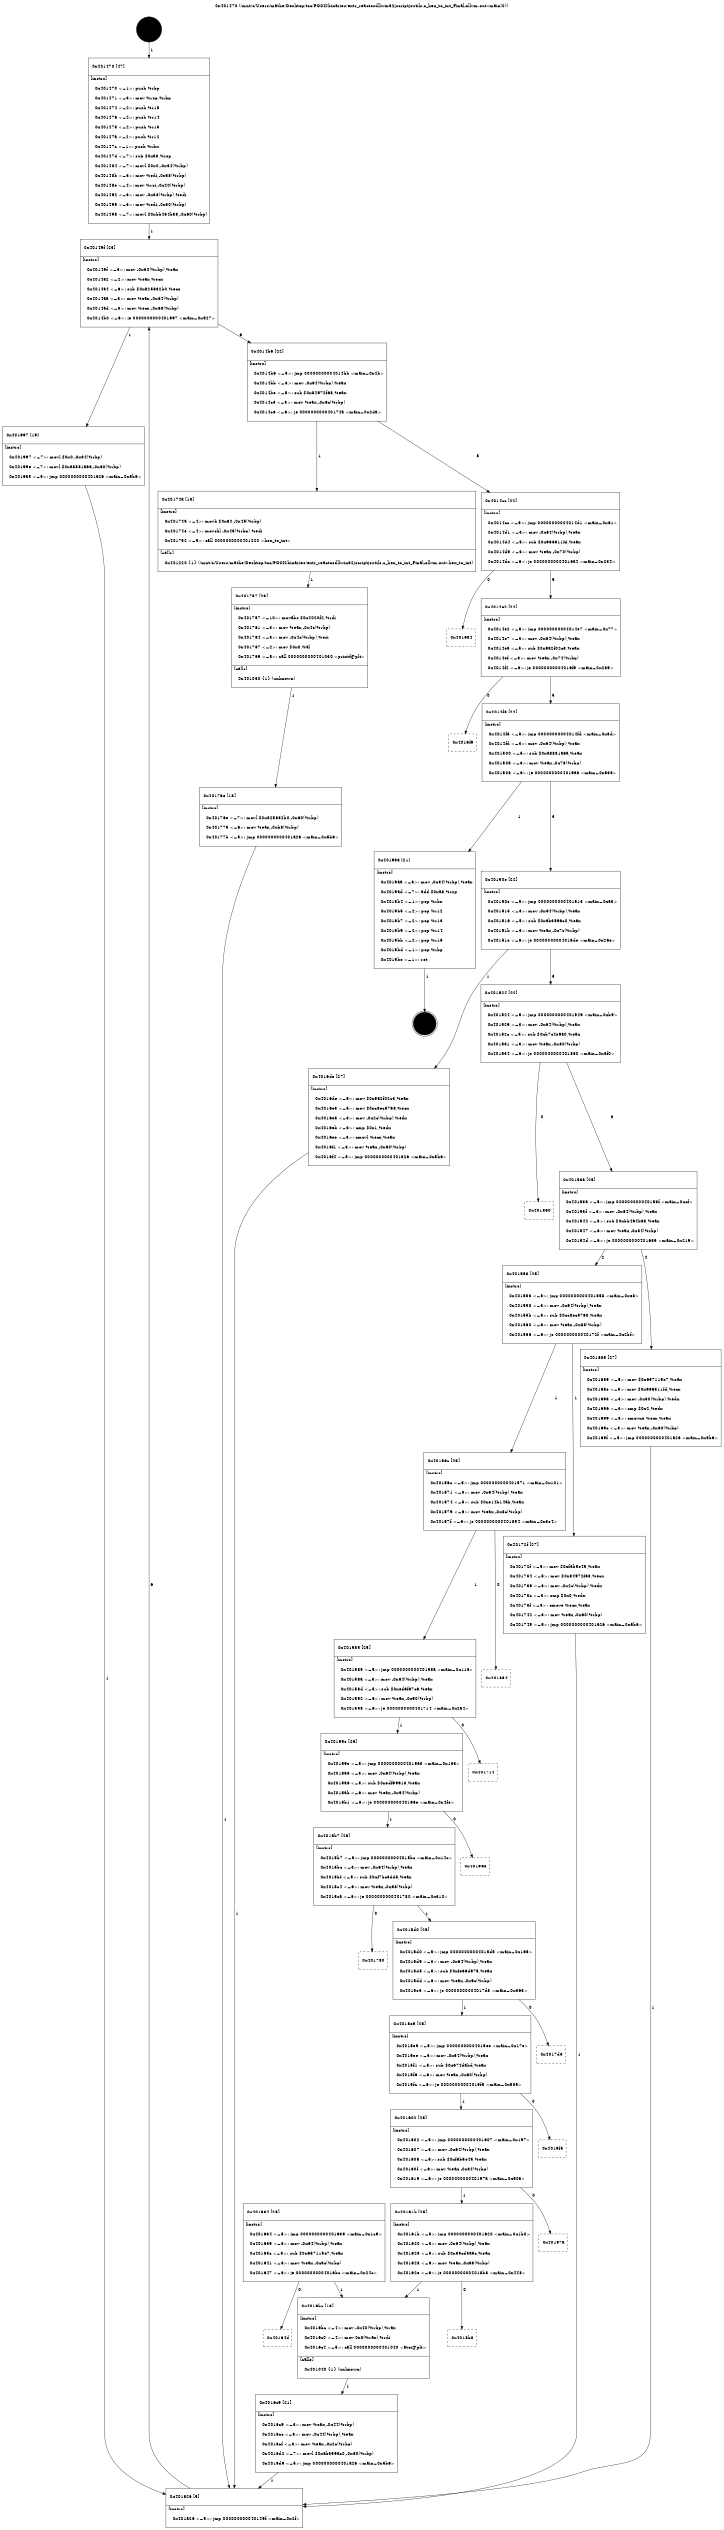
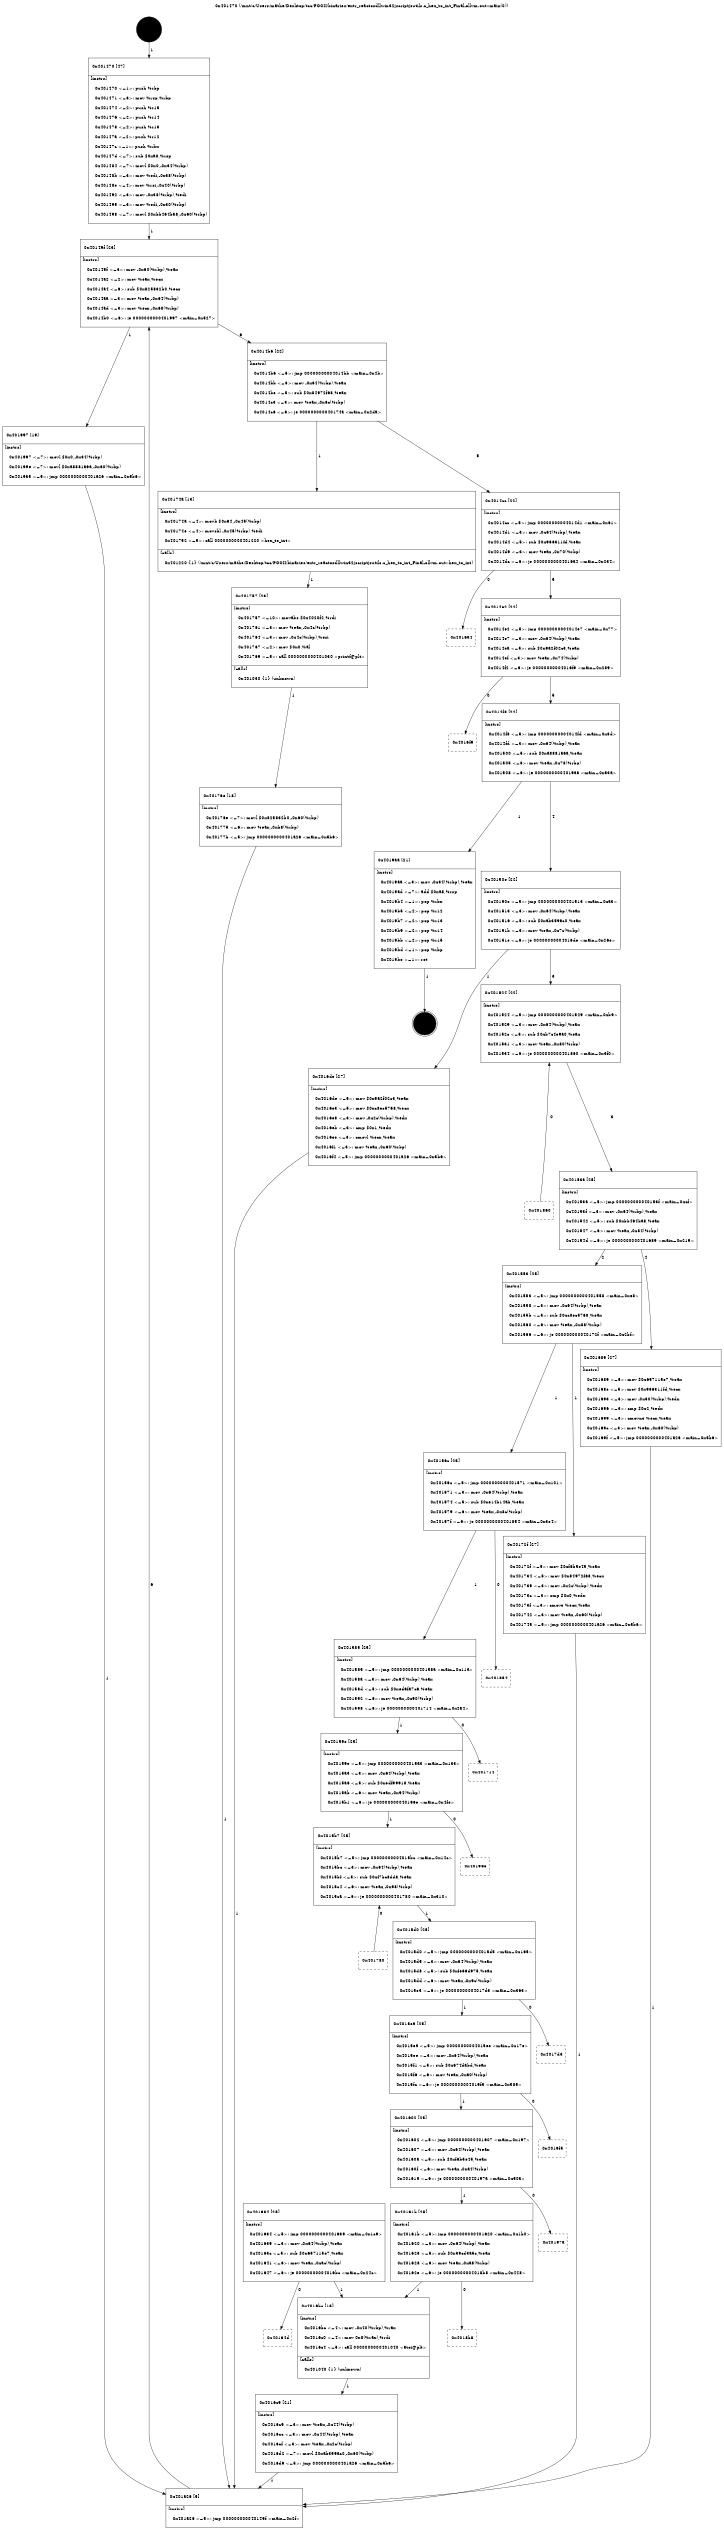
  digraph {
    label="0x401470 (/mnt/c/Users/mathe/Desktop/tcc/POCII/binaries/extr_reactosdllwin32jscriptjsutils.c_hex_to_int_Final-ollvm.out::main(0))"
    labelloc=t
    node [shape=record]
    Entry [fillcolor=black height=0.3 shape=circle style=filled width=0.3]
    n2 [label="{\n     0x401470 [47]\l\n     | [instrs]\l\n     &nbsp;&nbsp;0x401470 \<+1\>: push %rbp\l\n     &nbsp;&nbsp;0x401471 \<+3\>: mov %rsp,%rbp\l\n     &nbsp;&nbsp;0x401474 \<+2\>: push %r15\l\n     &nbsp;&nbsp;0x401476 \<+2\>: push %r14\l\n     &nbsp;&nbsp;0x401478 \<+2\>: push %r13\l\n     &nbsp;&nbsp;0x40147a \<+2\>: push %r12\l\n     &nbsp;&nbsp;0x40147c \<+1\>: push %rbx\l\n     &nbsp;&nbsp;0x40147d \<+7\>: sub $0xa8,%rsp\l\n     &nbsp;&nbsp;0x401484 \<+7\>: movl $0x0,-0x34(%rbp)\l\n     &nbsp;&nbsp;0x40148b \<+3\>: mov %edi,-0x38(%rbp)\l\n     &nbsp;&nbsp;0x40148e \<+4\>: mov %rsi,-0x40(%rbp)\l\n     &nbsp;&nbsp;0x401492 \<+3\>: mov -0x38(%rbp),%edi\l\n     &nbsp;&nbsp;0x401495 \<+3\>: mov %edi,-0x30(%rbp)\l\n     &nbsp;&nbsp;0x401498 \<+7\>: movl $0xbb464ba8,-0x60(%rbp)\l\n  }"]
    n3 [label="{\n     0x40149f [23]\l\n     | [instrs]\l\n     &nbsp;&nbsp;0x40149f \<+3\>: mov -0x60(%rbp),%eax\l\n     &nbsp;&nbsp;0x4014a2 \<+2\>: mov %eax,%ecx\l\n     &nbsp;&nbsp;0x4014a4 \<+6\>: sub $0x825832b0,%ecx\l\n     &nbsp;&nbsp;0x4014aa \<+3\>: mov %eax,-0x64(%rbp)\l\n     &nbsp;&nbsp;0x4014ad \<+3\>: mov %ecx,-0x68(%rbp)\l\n     &nbsp;&nbsp;0x4014b0 \<+6\>: je 0000000000401997 \<main+0x527\>\l\n  }"]
    n4 [label="{\n     0x401997 [19]\l\n     | [instrs]\l\n     &nbsp;&nbsp;0x401997 \<+7\>: movl $0x0,-0x34(%rbp)\l\n     &nbsp;&nbsp;0x40199e \<+7\>: movl $0xa8881a6a,-0x60(%rbp)\l\n     &nbsp;&nbsp;0x4019a5 \<+5\>: jmp 0000000000401a26 \<main+0x5b6\>\l\n  }"]
    n5 [label="{\n     0x4014b6 [22]\l\n     | [instrs]\l\n     &nbsp;&nbsp;0x4014b6 \<+5\>: jmp 00000000004014bb \<main+0x4b\>\l\n     &nbsp;&nbsp;0x4014bb \<+3\>: mov -0x64(%rbp),%eax\l\n     &nbsp;&nbsp;0x4014be \<+5\>: sub $0x84972f68,%eax\l\n     &nbsp;&nbsp;0x4014c3 \<+3\>: mov %eax,-0x6c(%rbp)\l\n     &nbsp;&nbsp;0x4014c6 \<+6\>: je 000000000040174a \<main+0x2da\>\l\n  }"]
    n6 [label="{\n     0x401a26 [5]\l\n     | [instrs]\l\n     &nbsp;&nbsp;0x401a26 \<+5\>: jmp 000000000040149f \<main+0x2f\>\l\n  }"]
    n7 [label="{\n     0x40174a [13]\l\n     | [instrs]\l\n     &nbsp;&nbsp;0x40174a \<+4\>: movb $0x64,-0x45(%rbp)\l\n     &nbsp;&nbsp;0x40174e \<+4\>: movsbl -0x45(%rbp),%edi\l\n     &nbsp;&nbsp;0x401752 \<+5\>: call 0000000000401220 \<hex_to_int\>\l\n     | [calls]\l\n     &nbsp;&nbsp;0x401220 \{1\} (/mnt/c/Users/mathe/Desktop/tcc/POCII/binaries/extr_reactosdllwin32jscriptjsutils.c_hex_to_int_Final-ollvm.out::hex_to_int)\l\n  }"]
    n8 [label="{\n     0x4014cc [22]\l\n     | [instrs]\l\n     &nbsp;&nbsp;0x4014cc \<+5\>: jmp 00000000004014d1 \<main+0x61\>\l\n     &nbsp;&nbsp;0x4014d1 \<+3\>: mov -0x64(%rbp),%eax\l\n     &nbsp;&nbsp;0x4014d4 \<+5\>: sub $0x966311fd,%eax\l\n     &nbsp;&nbsp;0x4014d9 \<+3\>: mov %eax,-0x70(%rbp)\l\n     &nbsp;&nbsp;0x4014dc \<+6\>: je 00000000004016a4 \<main+0x234\>\l\n  }"]
    n9 [label="{\n     0x401757 [23]\l\n     | [instrs]\l\n     &nbsp;&nbsp;0x401757 \<+10\>: movabs $0x4020f2,%rdi\l\n     &nbsp;&nbsp;0x401761 \<+3\>: mov %eax,-0x4c(%rbp)\l\n     &nbsp;&nbsp;0x401764 \<+3\>: mov -0x4c(%rbp),%esi\l\n     &nbsp;&nbsp;0x401767 \<+2\>: mov $0x0,%al\l\n     &nbsp;&nbsp;0x401769 \<+5\>: call 0000000000401030 \<printf@plt\>\l\n     | [calls]\l\n     &nbsp;&nbsp;0x401030 \{1\} (unknown)\l\n  }"]
    n10 [label="{\n     0x4016a4\l\n  }" style=dashed]
    n11 [label="{\n     0x4014e2 [22]\l\n     | [instrs]\l\n     &nbsp;&nbsp;0x4014e2 \<+5\>: jmp 00000000004014e7 \<main+0x77\>\l\n     &nbsp;&nbsp;0x4014e7 \<+3\>: mov -0x64(%rbp),%eax\l\n     &nbsp;&nbsp;0x4014ea \<+5\>: sub $0x9a2f02c3,%eax\l\n     &nbsp;&nbsp;0x4014ef \<+3\>: mov %eax,-0x74(%rbp)\l\n     &nbsp;&nbsp;0x4014f2 \<+6\>: je 00000000004016f9 \<main+0x289\>\l\n  }"]
    Exit [fillcolor=black height=0.3 peripheries=2 shape=circle style=filled width=0.3]
    n13 [label="{\n     0x40176e [18]\l\n     | [instrs]\l\n     &nbsp;&nbsp;0x40176e \<+7\>: movl $0x825832b0,-0x60(%rbp)\l\n     &nbsp;&nbsp;0x401775 \<+6\>: mov %eax,-0xb8(%rbp)\l\n     &nbsp;&nbsp;0x40177b \<+5\>: jmp 0000000000401a26 \<main+0x5b6\>\l\n  }"]
    n14 [label="{\n     0x4016f9\l\n  }" style=dashed]
    n15 [label="{\n     0x4014f8 [22]\l\n     | [instrs]\l\n     &nbsp;&nbsp;0x4014f8 \<+5\>: jmp 00000000004014fd \<main+0x8d\>\l\n     &nbsp;&nbsp;0x4014fd \<+3\>: mov -0x64(%rbp),%eax\l\n     &nbsp;&nbsp;0x401500 \<+5\>: sub $0xa8881a6a,%eax\l\n     &nbsp;&nbsp;0x401505 \<+3\>: mov %eax,-0x78(%rbp)\l\n     &nbsp;&nbsp;0x401508 \<+6\>: je 00000000004019aa \<main+0x53a\>\l\n  }"]
    n16 [label="{\n     0x4019aa [21]\l\n     | [instrs]\l\n     &nbsp;&nbsp;0x4019aa \<+3\>: mov -0x34(%rbp),%eax\l\n     &nbsp;&nbsp;0x4019ad \<+7\>: add $0xa8,%rsp\l\n     &nbsp;&nbsp;0x4019b4 \<+1\>: pop %rbx\l\n     &nbsp;&nbsp;0x4019b5 \<+2\>: pop %r12\l\n     &nbsp;&nbsp;0x4019b7 \<+2\>: pop %r13\l\n     &nbsp;&nbsp;0x4019b9 \<+2\>: pop %r14\l\n     &nbsp;&nbsp;0x4019bb \<+2\>: pop %r15\l\n     &nbsp;&nbsp;0x4019bd \<+1\>: pop %rbp\l\n     &nbsp;&nbsp;0x4019be \<+1\>: ret\l\n  }"]
    n17 [label="{\n     0x40150e [22]\l\n     | [instrs]\l\n     &nbsp;&nbsp;0x40150e \<+5\>: jmp 0000000000401513 \<main+0xa3\>\l\n     &nbsp;&nbsp;0x401513 \<+3\>: mov -0x64(%rbp),%eax\l\n     &nbsp;&nbsp;0x401516 \<+5\>: sub $0xab359ac0,%eax\l\n     &nbsp;&nbsp;0x40151b \<+3\>: mov %eax,-0x7c(%rbp)\l\n     &nbsp;&nbsp;0x40151e \<+6\>: je 00000000004016de \<main+0x26e\>\l\n  }"]
    n18 [label="{\n     0x4016de [27]\l\n     | [instrs]\l\n     &nbsp;&nbsp;0x4016de \<+5\>: mov $0x9a2f02c3,%eax\l\n     &nbsp;&nbsp;0x4016e3 \<+5\>: mov $0xc8ec5768,%ecx\l\n     &nbsp;&nbsp;0x4016e8 \<+3\>: mov -0x2c(%rbp),%edx\l\n     &nbsp;&nbsp;0x4016eb \<+3\>: cmp $0x1,%edx\l\n     &nbsp;&nbsp;0x4016ee \<+3\>: cmovl %ecx,%eax\l\n     &nbsp;&nbsp;0x4016f1 \<+3\>: mov %eax,-0x60(%rbp)\l\n     &nbsp;&nbsp;0x4016f4 \<+5\>: jmp 0000000000401a26 \<main+0x5b6\>\l\n  }"]
    n19 [label="{\n     0x401524 [22]\l\n     | [instrs]\l\n     &nbsp;&nbsp;0x401524 \<+5\>: jmp 0000000000401529 \<main+0xb9\>\l\n     &nbsp;&nbsp;0x401529 \<+3\>: mov -0x64(%rbp),%eax\l\n     &nbsp;&nbsp;0x40152c \<+5\>: sub $0xb7c4e9a0,%eax\l\n     &nbsp;&nbsp;0x401531 \<+3\>: mov %eax,-0x80(%rbp)\l\n     &nbsp;&nbsp;0x401534 \<+6\>: je 0000000000401860 \<main+0x3f0\>\l\n  }"]
    n20 [label="{\n     0x4016c9 [21]\l\n     | [instrs]\l\n     &nbsp;&nbsp;0x4016c9 \<+3\>: mov %eax,-0x44(%rbp)\l\n     &nbsp;&nbsp;0x4016cc \<+3\>: mov -0x44(%rbp),%eax\l\n     &nbsp;&nbsp;0x4016cf \<+3\>: mov %eax,-0x2c(%rbp)\l\n     &nbsp;&nbsp;0x4016d2 \<+7\>: movl $0xab359ac0,-0x60(%rbp)\l\n     &nbsp;&nbsp;0x4016d9 \<+5\>: jmp 0000000000401a26 \<main+0x5b6\>\l\n  }"]
    n21 [label="{\n     0x401860\l\n  }" style=dashed]
    n22 [label="{\n     0x40153a [25]\l\n     | [instrs]\l\n     &nbsp;&nbsp;0x40153a \<+5\>: jmp 000000000040153f \<main+0xcf\>\l\n     &nbsp;&nbsp;0x40153f \<+3\>: mov -0x64(%rbp),%eax\l\n     &nbsp;&nbsp;0x401542 \<+5\>: sub $0xbb464ba8,%eax\l\n     &nbsp;&nbsp;0x401547 \<+6\>: mov %eax,-0x84(%rbp)\l\n     &nbsp;&nbsp;0x40154d \<+6\>: je 0000000000401689 \<main+0x219\>\l\n  }"]
    n23 [label="{\n     0x40164d\l\n  }" style=dashed]
    n24 [label="{\n     0x401689 [27]\l\n     | [instrs]\l\n     &nbsp;&nbsp;0x401689 \<+5\>: mov $0x657115e7,%eax\l\n     &nbsp;&nbsp;0x40168e \<+5\>: mov $0x966311fd,%ecx\l\n     &nbsp;&nbsp;0x401693 \<+3\>: mov -0x30(%rbp),%edx\l\n     &nbsp;&nbsp;0x401696 \<+3\>: cmp $0x2,%edx\l\n     &nbsp;&nbsp;0x401699 \<+3\>: cmovne %ecx,%eax\l\n     &nbsp;&nbsp;0x40169c \<+3\>: mov %eax,-0x60(%rbp)\l\n     &nbsp;&nbsp;0x40169f \<+5\>: jmp 0000000000401a26 \<main+0x5b6\>\l\n  }"]
    n25 [label="{\n     0x401553 [25]\l\n     | [instrs]\l\n     &nbsp;&nbsp;0x401553 \<+5\>: jmp 0000000000401558 \<main+0xe8\>\l\n     &nbsp;&nbsp;0x401558 \<+3\>: mov -0x64(%rbp),%eax\l\n     &nbsp;&nbsp;0x40155b \<+5\>: sub $0xc8ec5768,%eax\l\n     &nbsp;&nbsp;0x401560 \<+6\>: mov %eax,-0x88(%rbp)\l\n     &nbsp;&nbsp;0x401566 \<+6\>: je 000000000040172f \<main+0x2bf\>\l\n  }"]
    n26 [label="{\n     0x4016bc [13]\l\n     | [instrs]\l\n     &nbsp;&nbsp;0x4016bc \<+4\>: mov -0x40(%rbp),%rax\l\n     &nbsp;&nbsp;0x4016c0 \<+4\>: mov 0x8(%rax),%rdi\l\n     &nbsp;&nbsp;0x4016c4 \<+5\>: call 0000000000401040 \<atoi@plt\>\l\n     | [calls]\l\n     &nbsp;&nbsp;0x401040 \{1\} (unknown)\l\n  }"]
    n27 [label="{\n     0x40172f [27]\l\n     | [instrs]\l\n     &nbsp;&nbsp;0x40172f \<+5\>: mov $0xf6b5e45,%eax\l\n     &nbsp;&nbsp;0x401734 \<+5\>: mov $0x84972f68,%ecx\l\n     &nbsp;&nbsp;0x401739 \<+3\>: mov -0x2c(%rbp),%edx\l\n     &nbsp;&nbsp;0x40173c \<+3\>: cmp $0x0,%edx\l\n     &nbsp;&nbsp;0x40173f \<+3\>: cmove %ecx,%eax\l\n     &nbsp;&nbsp;0x401742 \<+3\>: mov %eax,-0x60(%rbp)\l\n     &nbsp;&nbsp;0x401745 \<+5\>: jmp 0000000000401a26 \<main+0x5b6\>\l\n  }"]
    n28 [label="{\n     0x40156c [25]\l\n     | [instrs]\l\n     &nbsp;&nbsp;0x40156c \<+5\>: jmp 0000000000401571 \<main+0x101\>\l\n     &nbsp;&nbsp;0x401571 \<+3\>: mov -0x64(%rbp),%eax\l\n     &nbsp;&nbsp;0x401574 \<+5\>: sub $0xe14b14ab,%eax\l\n     &nbsp;&nbsp;0x401579 \<+6\>: mov %eax,-0x8c(%rbp)\l\n     &nbsp;&nbsp;0x40157f \<+6\>: je 0000000000401854 \<main+0x3e4\>\l\n  }"]
    n29 [label="{\n     0x401634 [25]\l\n     | [instrs]\l\n     &nbsp;&nbsp;0x401634 \<+5\>: jmp 0000000000401639 \<main+0x1c9\>\l\n     &nbsp;&nbsp;0x401639 \<+3\>: mov -0x64(%rbp),%eax\l\n     &nbsp;&nbsp;0x40163c \<+5\>: sub $0x657115e7,%eax\l\n     &nbsp;&nbsp;0x401641 \<+6\>: mov %eax,-0xac(%rbp)\l\n     &nbsp;&nbsp;0x401647 \<+6\>: je 00000000004016bc \<main+0x24c\>\l\n  }"]
    n30 [label="{\n     0x401854\l\n  }" style=dashed]
    n31 [label="{\n     0x401585 [25]\l\n     | [instrs]\l\n     &nbsp;&nbsp;0x401585 \<+5\>: jmp 000000000040158a \<main+0x11a\>\l\n     &nbsp;&nbsp;0x40158a \<+3\>: mov -0x64(%rbp),%eax\l\n     &nbsp;&nbsp;0x40158d \<+5\>: sub $0xed6fa7c6,%eax\l\n     &nbsp;&nbsp;0x401592 \<+6\>: mov %eax,-0x90(%rbp)\l\n     &nbsp;&nbsp;0x401598 \<+6\>: je 0000000000401714 \<main+0x2a4\>\l\n  }"]
    n32 [label="{\n     0x4018b8\l\n  }" style=dashed]
    n33 [label="{\n     0x401714\l\n  }" style=dashed]
    n34 [label="{\n     0x40159e [25]\l\n     | [instrs]\l\n     &nbsp;&nbsp;0x40159e \<+5\>: jmp 00000000004015a3 \<main+0x133\>\l\n     &nbsp;&nbsp;0x4015a3 \<+3\>: mov -0x64(%rbp),%eax\l\n     &nbsp;&nbsp;0x4015a6 \<+5\>: sub $0xedf99918,%eax\l\n     &nbsp;&nbsp;0x4015ab \<+6\>: mov %eax,-0x94(%rbp)\l\n     &nbsp;&nbsp;0x4015b1 \<+6\>: je 000000000040196e \<main+0x4fe\>\l\n  }"]
    n35 [label="{\n     0x40161b [25]\l\n     | [instrs]\l\n     &nbsp;&nbsp;0x40161b \<+5\>: jmp 0000000000401620 \<main+0x1b0\>\l\n     &nbsp;&nbsp;0x401620 \<+3\>: mov -0x64(%rbp),%eax\l\n     &nbsp;&nbsp;0x401623 \<+5\>: sub $0x39cd3a5c,%eax\l\n     &nbsp;&nbsp;0x401628 \<+6\>: mov %eax,-0xa8(%rbp)\l\n     &nbsp;&nbsp;0x40162e \<+6\>: je 00000000004018b8 \<main+0x448\>\l\n  }"]
    n36 [label="{\n     0x40196e\l\n  }" style=dashed]
    n37 [label="{\n     0x4015b7 [25]\l\n     | [instrs]\l\n     &nbsp;&nbsp;0x4015b7 \<+5\>: jmp 00000000004015bc \<main+0x14c\>\l\n     &nbsp;&nbsp;0x4015bc \<+3\>: mov -0x64(%rbp),%eax\l\n     &nbsp;&nbsp;0x4015bf \<+5\>: sub $0xf7bc8dd8,%eax\l\n     &nbsp;&nbsp;0x4015c4 \<+6\>: mov %eax,-0x98(%rbp)\l\n     &nbsp;&nbsp;0x4015ca \<+6\>: je 0000000000401780 \<main+0x310\>\l\n  }"]
    n38 [label="{\n     0x40197a\l\n  }" style=dashed]
    n39 [label="{\n     0x401780\l\n  }" style=dashed]
    n40 [label="{\n     0x4015d0 [25]\l\n     | [instrs]\l\n     &nbsp;&nbsp;0x4015d0 \<+5\>: jmp 00000000004015d5 \<main+0x165\>\l\n     &nbsp;&nbsp;0x4015d5 \<+3\>: mov -0x64(%rbp),%eax\l\n     &nbsp;&nbsp;0x4015d8 \<+5\>: sub $0xfe66d975,%eax\l\n     &nbsp;&nbsp;0x4015dd \<+6\>: mov %eax,-0x9c(%rbp)\l\n     &nbsp;&nbsp;0x4015e3 \<+6\>: je 00000000004017d3 \<main+0x363\>\l\n  }"]
    n41 [label="{\n     0x401602 [25]\l\n     | [instrs]\l\n     &nbsp;&nbsp;0x401602 \<+5\>: jmp 0000000000401607 \<main+0x197\>\l\n     &nbsp;&nbsp;0x401607 \<+3\>: mov -0x64(%rbp),%eax\l\n     &nbsp;&nbsp;0x40160a \<+5\>: sub $0xf6b5e45,%eax\l\n     &nbsp;&nbsp;0x40160f \<+6\>: mov %eax,-0xa4(%rbp)\l\n     &nbsp;&nbsp;0x401615 \<+6\>: je 000000000040197a \<main+0x50a\>\l\n  }"]
    n42 [label="{\n     0x4015e9 [25]\l\n     | [instrs]\l\n     &nbsp;&nbsp;0x4015e9 \<+5\>: jmp 00000000004015ee \<main+0x17e\>\l\n     &nbsp;&nbsp;0x4015ee \<+3\>: mov -0x64(%rbp),%eax\l\n     &nbsp;&nbsp;0x4015f1 \<+5\>: sub $0x674dabd,%eax\l\n     &nbsp;&nbsp;0x4015f6 \<+6\>: mov %eax,-0xa0(%rbp)\l\n     &nbsp;&nbsp;0x4015fc \<+6\>: je 00000000004019f5 \<main+0x585\>\l\n  }"]
    n43 [label="{\n     0x4017d3\l\n  }" style=dashed]
    n44 [label="{\n     0x4019f5\l\n  }" style=dashed]
    Entry -> n2 [label=" 1"]
    n2 -> n3 [label=" 1"]
    n3 -> n4 [label=" 1"]
    n3 -> n5 [label=" 6"]
    n4 -> n6 [label=" 1"]
    n5 -> n7 [label=" 1"]
    n5 -> n8 [label=" 5"]
    n6 -> n3 [label=" 6"]
    n7 -> n9 [label=" 1"]
    n8 -> n10 [label=" 0"]
    n8 -> n11 [label=" 5"]
    n9 -> n13 [label=" 1"]
    n11 -> n14 [label=" 0"]
    n11 -> n15 [label=" 5"]
    n13 -> n6 [label=" 1"]
    n15 -> n16 [label=" 1"]
-   n15 -> n17 [label=" 3"]
+   n15 -> n17 [label=" 4"]
    n16 -> Exit [label=" 1"]
    n17 -> n18 [label=" 1"]
    n17 -> n19 [label=" 3"]
    n18 -> n6 [label=" 1"]
-   n19 -> n21 [label=" 0"]
+   n21 -> n19 [label=" 0"]
    n19 -> n22 [label=" 3"]
    n20 -> n6 [label=" 1"]
    n22 -> n24 [label=" 4"]
    n22 -> n25 [label=" 2"]
    n24 -> n6 [label=" 1"]
    n25 -> n27 [label=" 1"]
    n25 -> n28 [label=" 1"]
    n26 -> n20 [label=" 1"]
    n27 -> n6 [label=" 1"]
    n28 -> n30 [label=" 0"]
    n28 -> n31 [label=" 1"]
    n29 -> n23 [label=" 0"]
    n29 -> n26 [label=" 1"]
    n31 -> n33 [label=" 0"]
    n31 -> n34 [label=" 1"]
    n34 -> n36 [label=" 0"]
    n34 -> n37 [label=" 1"]
    n35 -> n26 [label=" 1"]
    n35 -> n32 [label=" 0"]
-   n37 -> n39 [label=" 0"]
+   n39 -> n37 [label=" 0"]
    n37 -> n40 [label=" 1"]
    n40 -> n42 [label=" 1"]
    n40 -> n43 [label=" 0"]
    n41 -> n35 [label=" 1"]
    n41 -> n38 [label=" 0"]
    n42 -> n41 [label=" 1"]
    n42 -> n44 [label=" 0"]
  }
